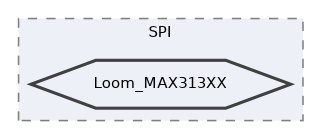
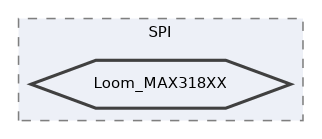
  digraph {
    compound=true
-   n1 [color=grey25 fillcolor="#edf0f7" fontname=Helvetica fontsize=10 height=0.2 label=Loom_MAX313XX shape=hexagon style="filled,bold" width=0.4]
+   n1 [color=grey25 fillcolor="#edf0f7" fontname=Helvetica fontsize=10 height=0.2 label=Loom_MAX318XX shape=hexagon style="filled,bold" width=0.4]
    subgraph cluster_1 {
      bgcolor="#edf0f7"
      fontname=Helvetica
      fontsize=10
      label=SPI
      pencolor=grey50
      style="filled,dashed"
      n1
    }
  }
